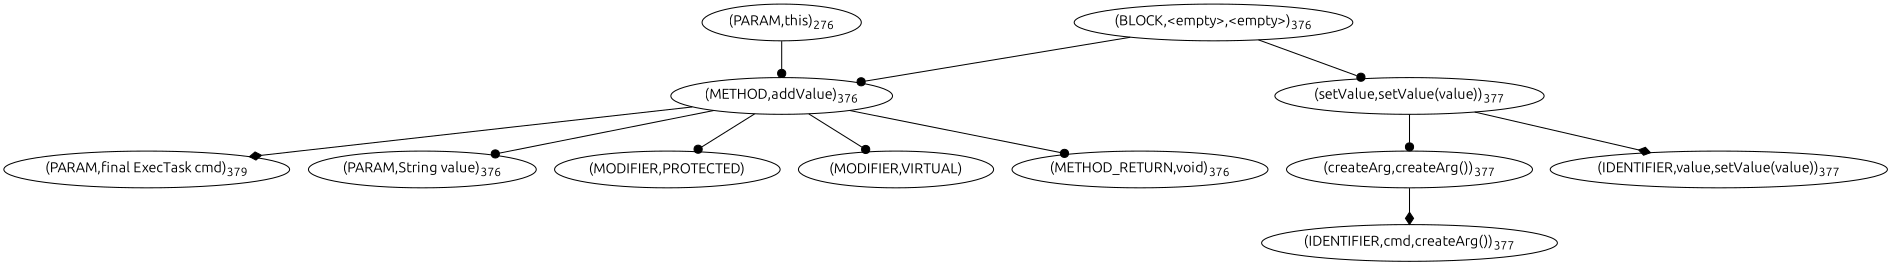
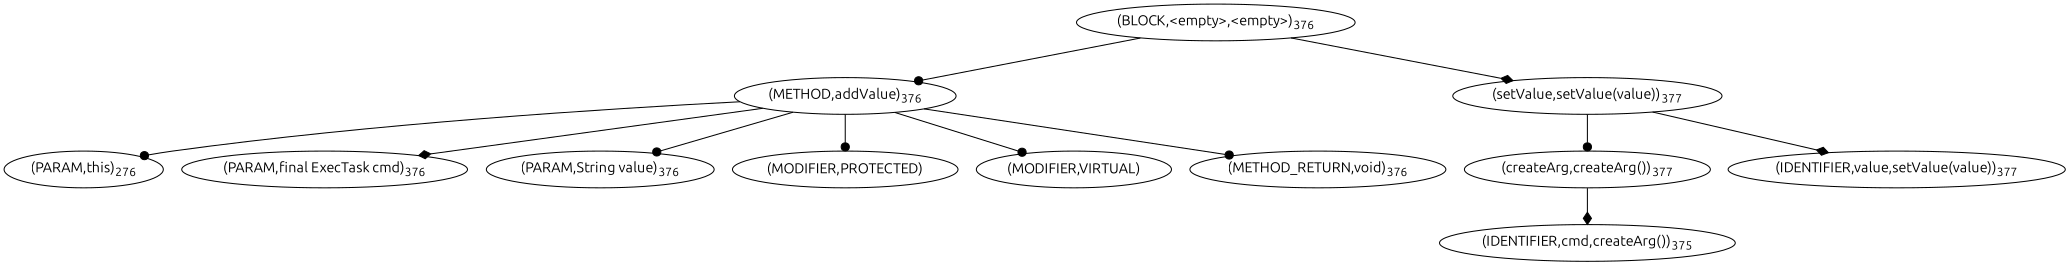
  digraph {
    fontname=Ubuntu
    node [fontname=Ubuntu]
    edge [arrowhead=dot fontname=Ubuntu]
    n1 [label=<(METHOD,addValue)<SUB>376</SUB>>]
    n2 [label=<(PARAM,this)<SUB>276</SUB>>]
-   n3 [label=<(PARAM,final ExecTask cmd)<SUB>379</SUB>>]
+   n3 [label=<(PARAM,final ExecTask cmd)<SUB>376</SUB>>]
    n4 [label=<(PARAM,String value)<SUB>376</SUB>>]
    n5 [label=<(MODIFIER,PROTECTED)>]
    n6 [label=<(MODIFIER,VIRTUAL)>]
    n7 [label=<(METHOD_RETURN,void)<SUB>376</SUB>>]
    n8 [label=<(BLOCK,&lt;empty&gt;,&lt;empty&gt;)<SUB>376</SUB>>]
    n9 [label=<(setValue,setValue(value))<SUB>377</SUB>>]
    n10 [label=<(createArg,createArg())<SUB>377</SUB>>]
    n11 [label=<(IDENTIFIER,value,setValue(value))<SUB>377</SUB>>]
-   n12 [label=<(IDENTIFIER,cmd,createArg())<SUB>377</SUB>>]
-   n2 -> n1
+   n12 [label=<(IDENTIFIER,cmd,createArg())<SUB>375</SUB>>]
+   n1 -> n2
    n1 -> n3 [arrowhead=diamond]
    n1 -> n4
    n1 -> n5
    n1 -> n6
    n1 -> n7
    n8 -> n1
-   n8 -> n9
+   n8 -> n9 [arrowhead=diamond]
    n9 -> n10
    n9 -> n11 [arrowhead=diamond]
    n10 -> n12 [arrowhead=diamond]
  }
